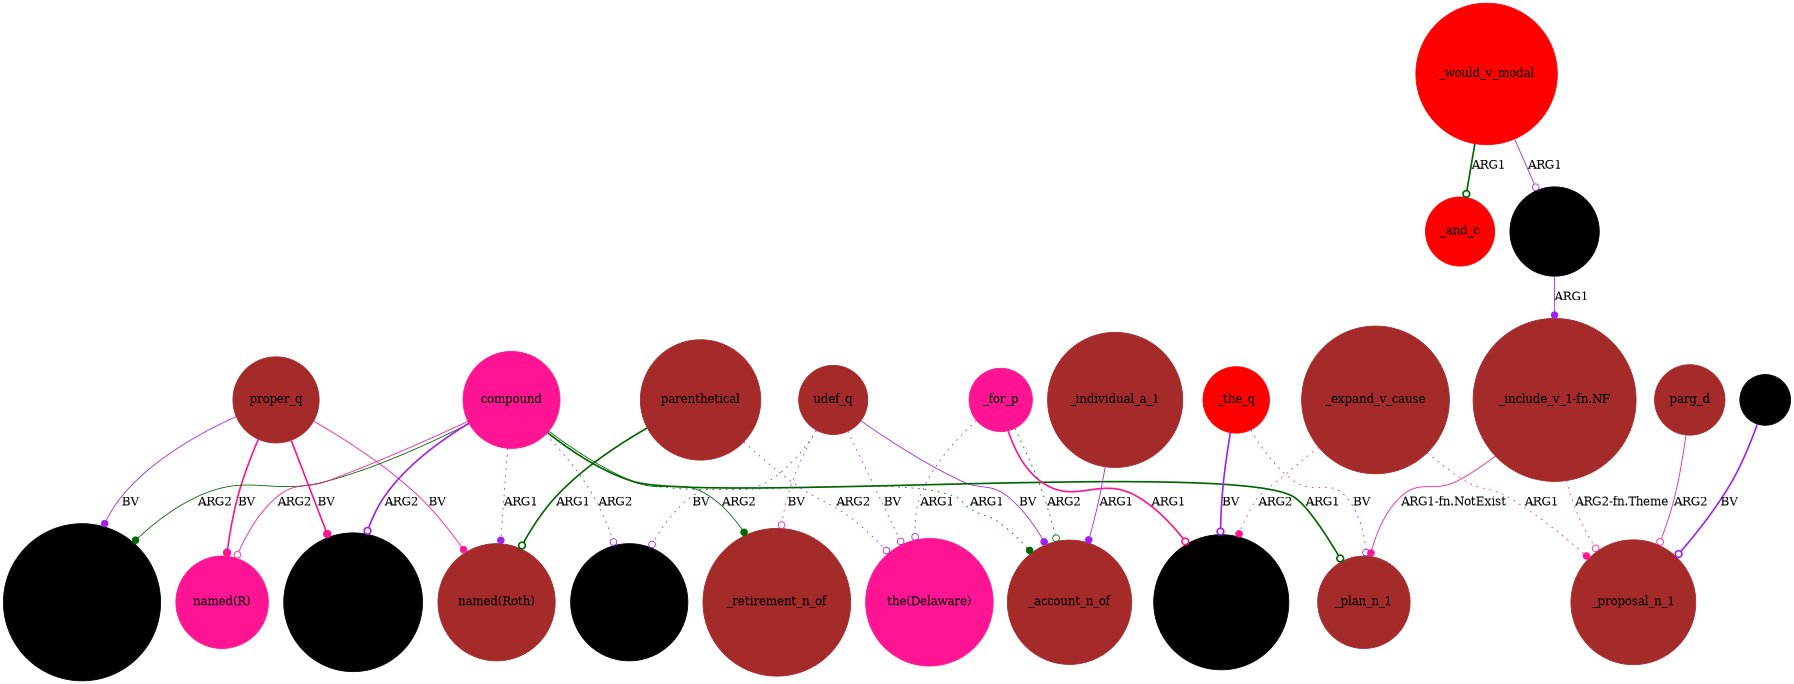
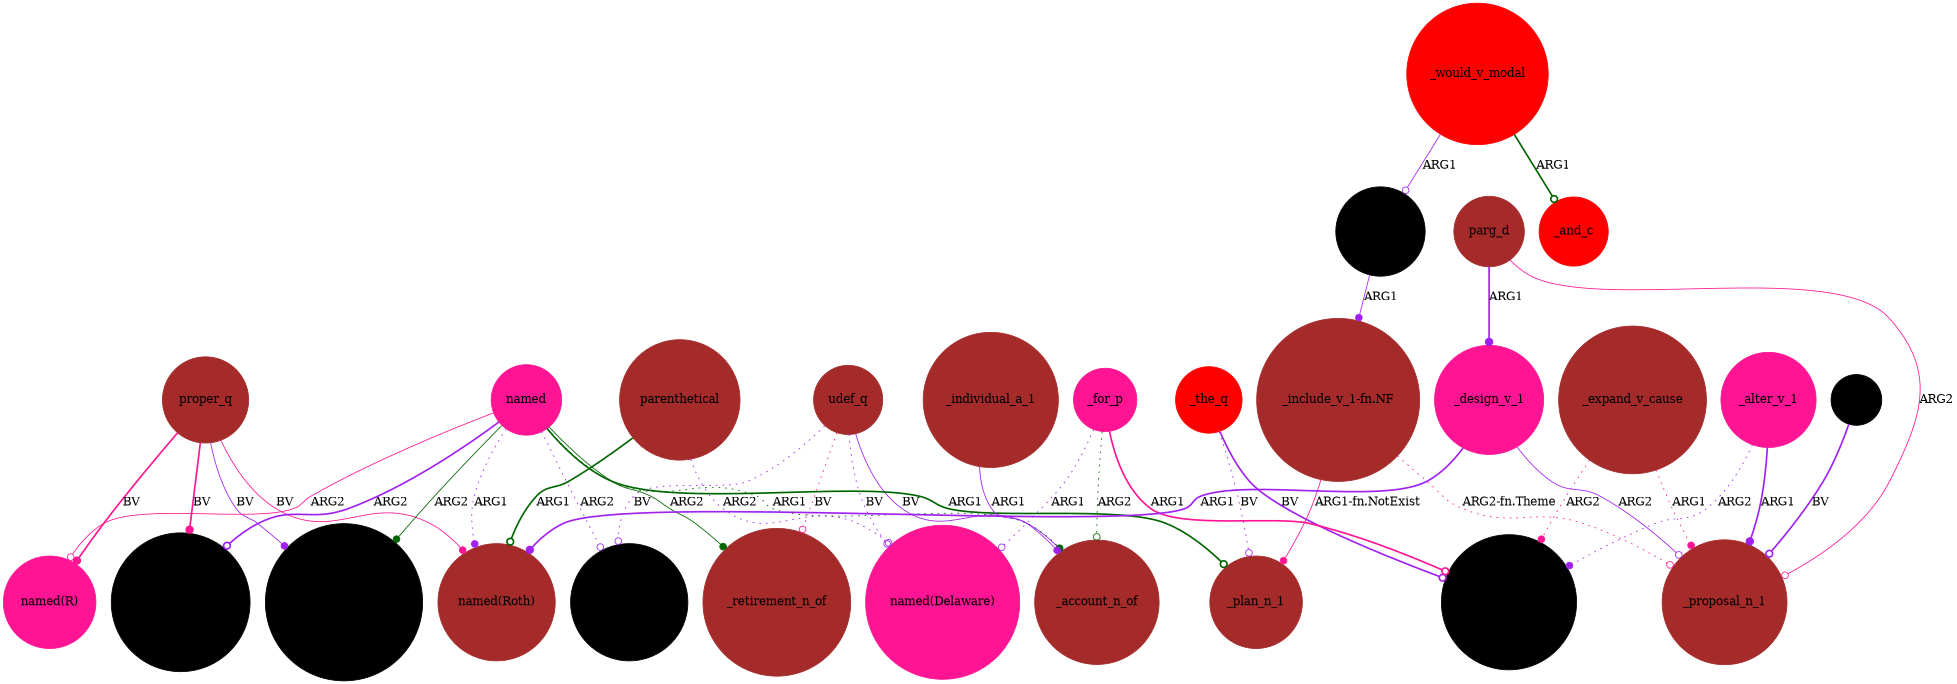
  digraph {
    node [color=brown shape=circle style=filled]
    edge [arrowhead=odot color=purple style=dotted]
    "named(Packwood)" [color=black]
    proper_q
    "named(R)" [color=deeppink]
    "named(Roth)"
    "named(William)" [color=black]
+   _alter_v_1 [color=deeppink]
    _deduction_n_1 [color=black]
    _proposal_n_1
    _senator_n_1 [color=black]
    udef_q
    _account_n_of
-   "named(Delaware)" [color=deeppink label="the(Delaware)"]
+   "named(Delaware)" [color=deeppink]
    _retirement_n_of
    _would_v_modal [color=red]
    _and_c [color=red]
    _also_a_1 [color=black]
    "_include_v_1-fn.NF"
-   compound [color=deeppink]
+   compound [color=deeppink label=named]
    _plan_n_1
    _expand_v_cause
    _the_q [color=red]
    _for_p [color=deeppink]
    parenthetical
    _individual_a_1
+   _design_v_1 [color=deeppink]
    parg_d
    _a_q [color=black]
    proper_q -> "named(Packwood)" [arrowhead=dot label=BV style=solid]
    proper_q -> "named(R)" [arrowhead=dot color=deeppink label=BV style=bold]
    proper_q -> "named(Roth)" [arrowhead=dot color=deeppink label=BV style=solid]
    proper_q -> "named(William)" [arrowhead=dot color=deeppink label=BV style=bold]
+   _alter_v_1 -> _deduction_n_1 [arrowhead=dot label=ARG2]
+   _alter_v_1 -> _proposal_n_1 [arrowhead=dot label=ARG1 style=bold]
    udef_q -> _senator_n_1 [label=BV]
    udef_q -> _account_n_of [arrowhead=dot label=BV style=solid]
    udef_q -> "named(Delaware)" [label=BV]
    udef_q -> _retirement_n_of [color=deeppink label=BV]
    _would_v_modal -> _and_c [color=darkgreen label=ARG1 style=bold]
    _would_v_modal -> _also_a_1 [label=ARG1 style=solid]
    _also_a_1 -> "_include_v_1-fn.NF" [arrowhead=dot label=ARG1 style=solid]
    "_include_v_1-fn.NF" -> _proposal_n_1 [color=deeppink label="ARG2-fn.Theme"]
    "_include_v_1-fn.NF" -> _plan_n_1 [arrowhead=dot color=deeppink label="ARG1-fn.NotExist" style=solid]
    compound -> "named(Packwood)" [arrowhead=dot color=darkgreen label=ARG2 style=solid]
    compound -> "named(R)" [color=deeppink label=ARG2 style=solid]
    compound -> "named(Roth)" [arrowhead=dot label=ARG1]
    compound -> "named(William)" [label=ARG2 style=bold]
    compound -> _senator_n_1 [label=ARG2]
    compound -> _account_n_of [arrowhead=dot color=darkgreen label=ARG1]
    compound -> _retirement_n_of [arrowhead=dot color=darkgreen label=ARG2 style=solid]
    compound -> _plan_n_1 [color=darkgreen label=ARG1 style=bold]
    _expand_v_cause -> _deduction_n_1 [arrowhead=dot color=deeppink label=ARG2]
    _expand_v_cause -> _proposal_n_1 [arrowhead=dot color=deeppink label=ARG1]
    _the_q -> _deduction_n_1 [label=BV style=bold]
    _the_q -> _plan_n_1 [label=BV]
    _for_p -> _deduction_n_1 [color=deeppink label=ARG1 style=bold]
    _for_p -> _account_n_of [color=darkgreen label=ARG2]
    _for_p -> "named(Delaware)" [label=ARG1]
    parenthetical -> "named(Roth)" [color=darkgreen label=ARG1 style=bold]
    parenthetical -> "named(Delaware)" [label=ARG2]
    _individual_a_1 -> _account_n_of [arrowhead=dot label=ARG1 style=solid]
+   _design_v_1 -> "named(Roth)" [arrowhead=dot label=ARG1 style=bold]
+   _design_v_1 -> _proposal_n_1 [label=ARG2 style=solid]
    parg_d -> _proposal_n_1 [color=deeppink label=ARG2 style=solid]
+   parg_d -> _design_v_1 [arrowhead=dot label=ARG1 style=bold]
    _a_q -> _proposal_n_1 [label=BV style=bold]
  }
